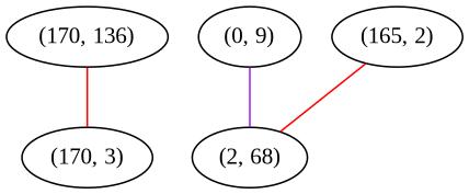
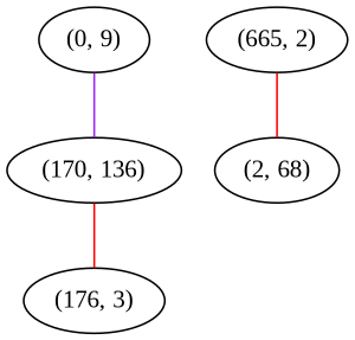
  graph {
    fontname="Liberation Serif"
    node [fontname="Liberation Serif"]
    edge [color=red fontname="Liberation Serif" weight=1]
    "(170, 136)"
-   "(176, 3)" [label="(170, 3)"]
+   "(176, 3)"
    n3 [label="(0, 9)"]
    "(2, 68)"
-   "(165, 2)"
+   "(165, 2)" [label="(665, 2)"]
    "(170, 136)" -- "(176, 3)"
-   n3 -- "(2, 68)" [color=purple weight=4]
+   n3 -- "(170, 136)" [color=purple weight=4]
    "(165, 2)" -- "(2, 68)"
  }
